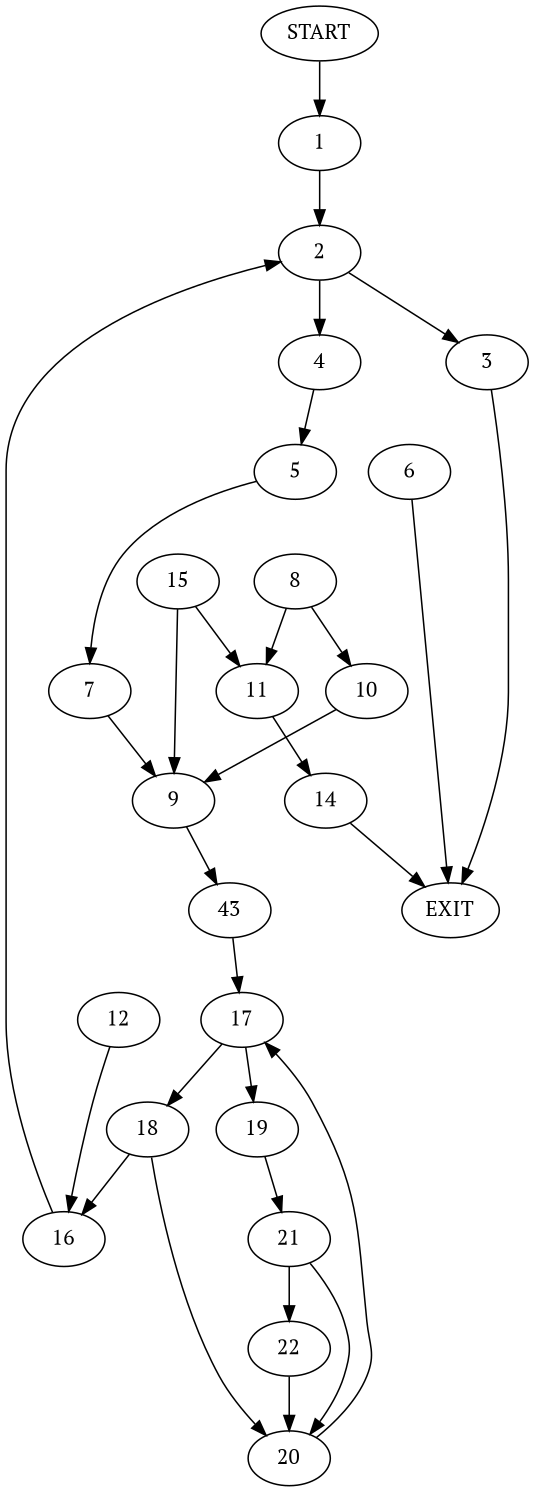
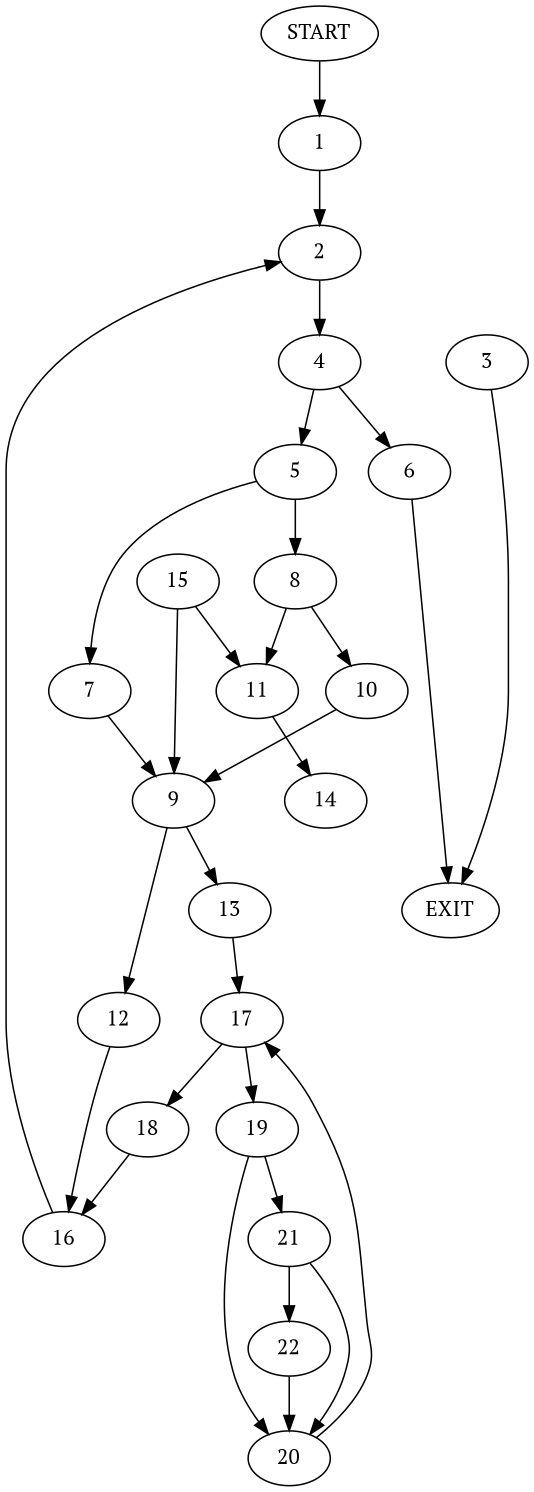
  digraph {
    fontname="PT Serif"
    node [fontname="PT Serif"]
    edge [fontname="PT Serif"]
    n1 [label=START]
    1
    2
    n4 [label=EXIT]
    3
    4
    5
    6
    7
    8
    9
    10
    11
    12
-   13 [label=43]
+   13
    14
    16
    17
    15
    18
    19
    20
    21
    22
    n1 -> 1
    1 -> 2
-   2 -> 3
    2 -> 4
    3 -> n4
    4 -> 5
+   4 -> 6
    5 -> 7
+   5 -> 8
    6 -> n4
    7 -> 9
    8 -> 10
    8 -> 11
+   9 -> 12
    9 -> 13
    10 -> 9
    11 -> 14
    12 -> 16
    13 -> 17
-   14 -> n4
    16 -> 2
    17 -> 18
    17 -> 19
    15 -> 9
    15 -> 11
    18 -> 16
-   18 -> 20
+   19 -> 20
    19 -> 21
    20 -> 17
    21 -> 20
    21 -> 22
    22 -> 20
  }
